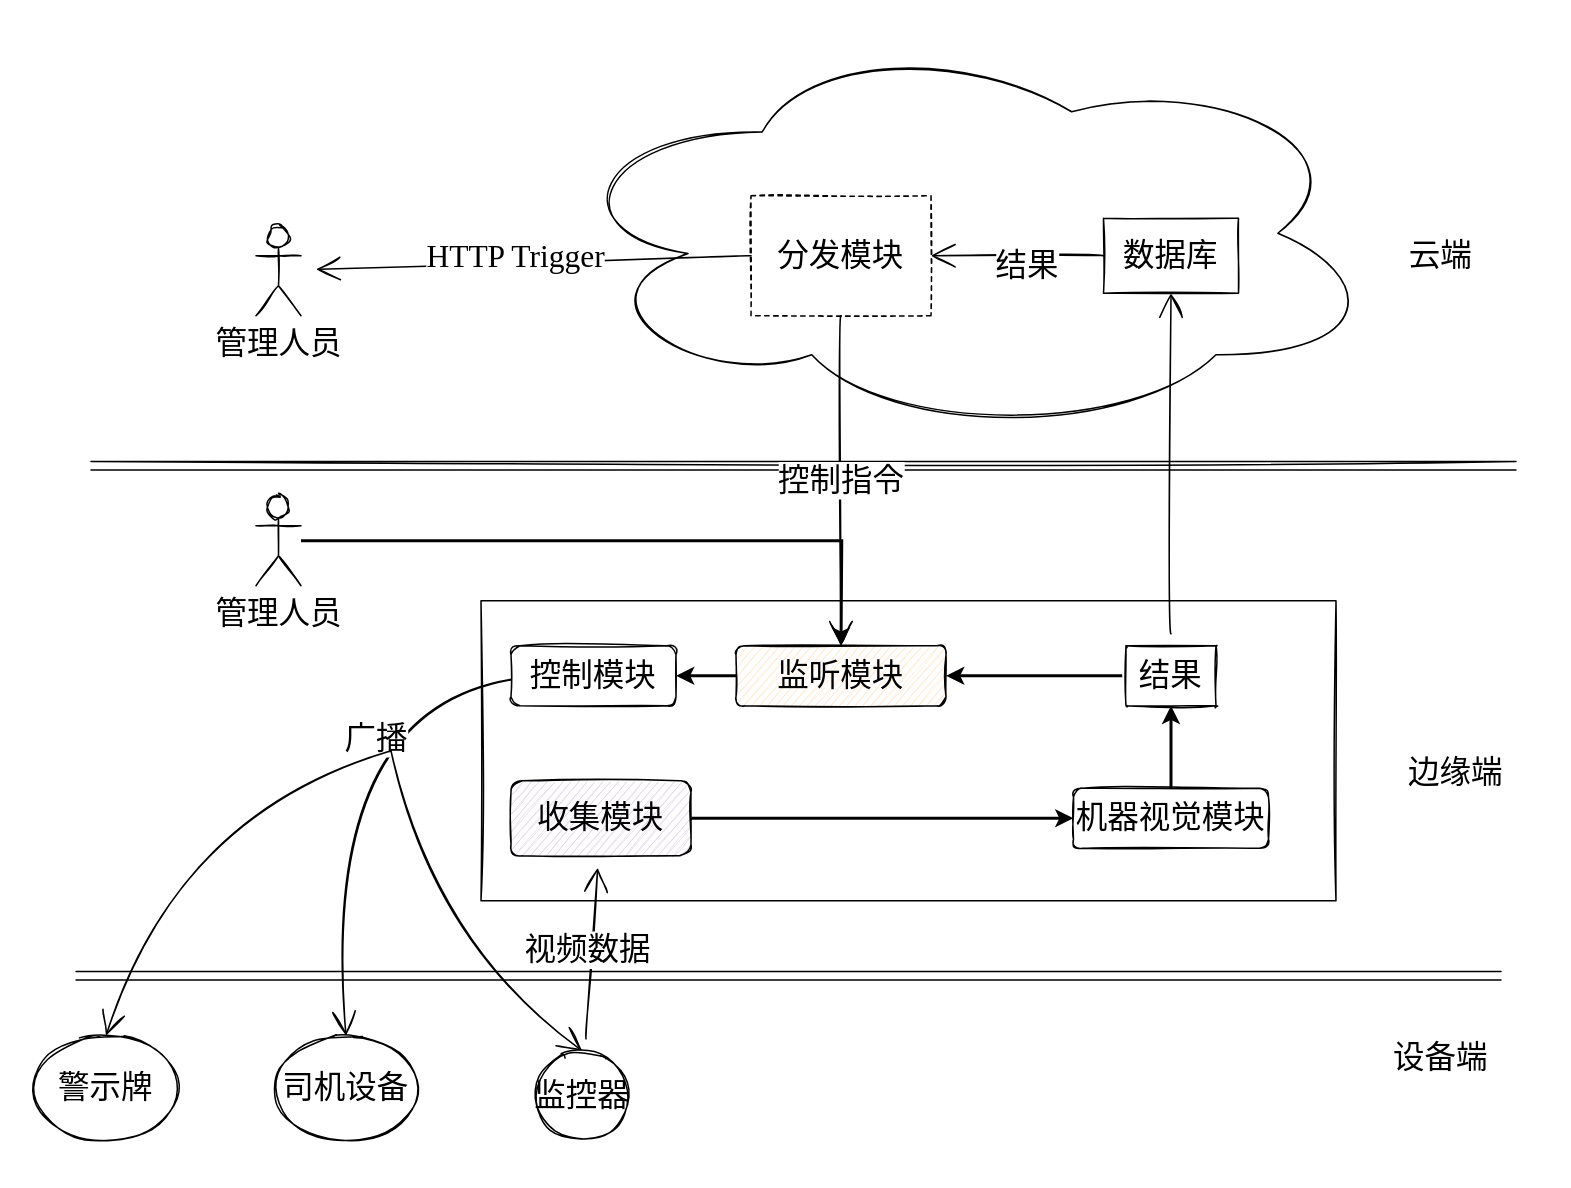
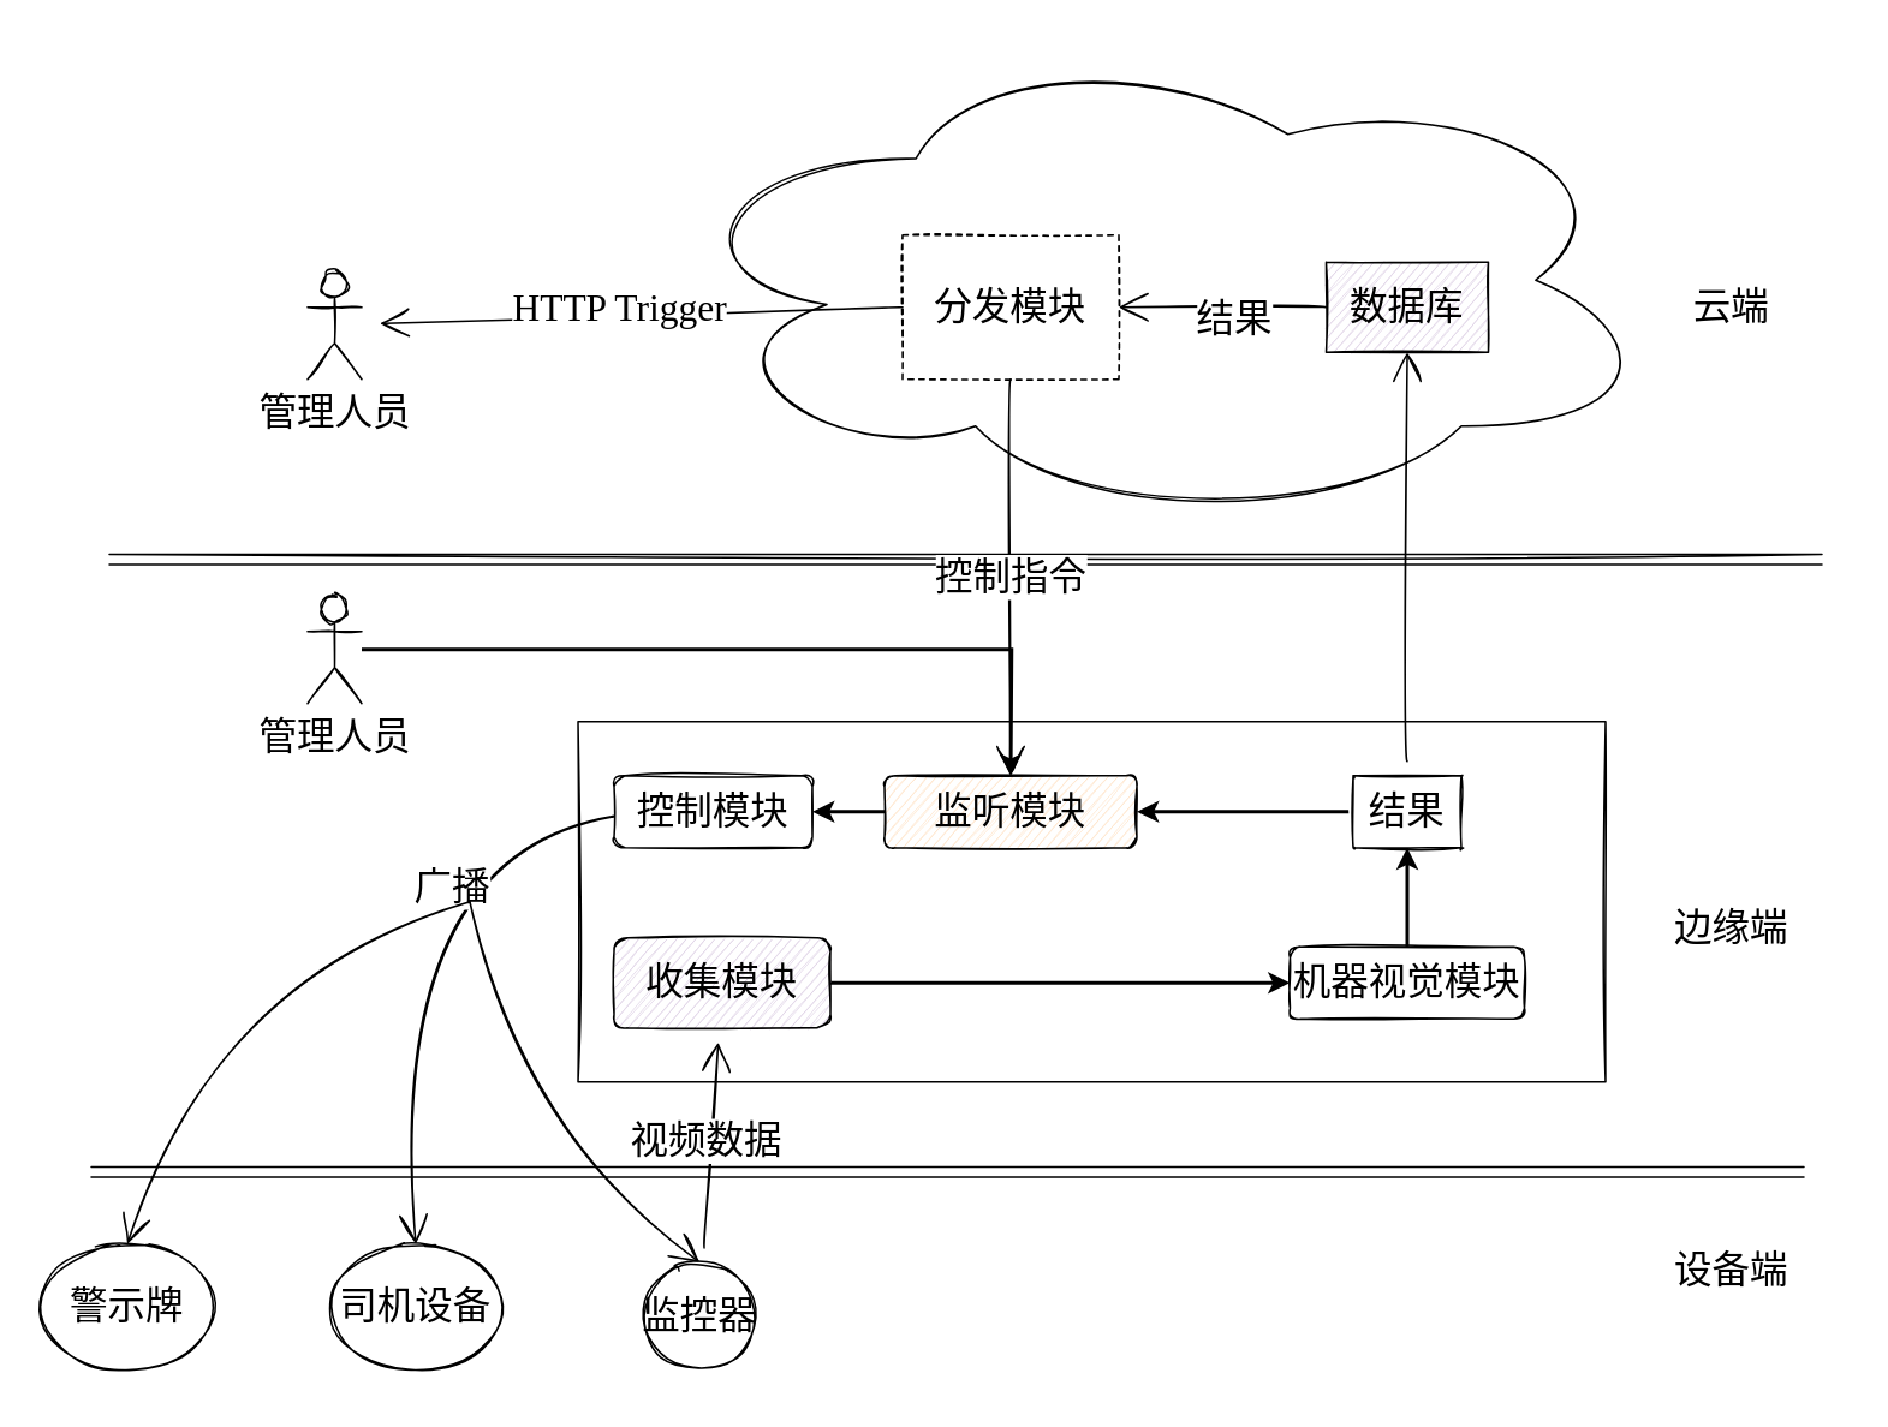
  <mxCell id="0" />
  <mxCell id="1" parent="0" />
  <mxCell id="2" value="" style="ellipse;shape=cloud;whiteSpace=wrap;html=1;sketch=1;hachureGap=4;pointerEvents=0;fontFamily=宋体;fontSize=21;" vertex="1" parent="1"><mxGeometry x="370" y="20" width="550" height="270" as="geometry" /></mxCell>
  <mxCell id="3" value="" style="rounded=0;whiteSpace=wrap;html=1;sketch=1;hachureGap=4;pointerEvents=0;fontFamily=宋体;fontSize=21;" vertex="1" parent="1"><mxGeometry x="320" y="400" width="570" height="200" as="geometry" /></mxCell>
  <mxCell id="4" style="edgeStyle=orthogonalEdgeStyle;rounded=0;orthogonalLoop=1;jettySize=auto;html=1;exitX=0;exitY=0.5;exitDx=0;exitDy=0;entryX=1;entryY=0.5;entryDx=0;entryDy=0;strokeWidth=2;fontFamily=宋体;fontSize=21;" edge="1" parent="1" source="5" target="34"><mxGeometry relative="1" as="geometry"><mxPoint x="470" y="450" as="targetPoint" /></mxGeometry></mxCell>
  <mxCell id="5" value="监听模块" style="rounded=1;whiteSpace=wrap;html=1;sketch=1;hachureGap=4;pointerEvents=0;fontFamily=宋体;fontSize=21;fillColor=#ffe6cc;" vertex="1" parent="1"><mxGeometry x="490" y="430" width="140" height="40" as="geometry" /></mxCell>
  <mxCell id="6" style="edgeStyle=orthogonalEdgeStyle;rounded=0;orthogonalLoop=1;jettySize=auto;html=1;exitX=1;exitY=0.5;exitDx=0;exitDy=0;entryX=0;entryY=0.5;entryDx=0;entryDy=0;strokeWidth=2;fontFamily=宋体;fontSize=21;" edge="1" parent="1" source="7" target="9"><mxGeometry relative="1" as="geometry" /></mxCell>
  <mxCell id="7" value="收集模块" style="rounded=1;whiteSpace=wrap;html=1;sketch=1;hachureGap=4;pointerEvents=0;fontFamily=宋体;fontSize=21;fillColor=#e1d5e7;" vertex="1" parent="1"><mxGeometry x="340" y="520" width="120" height="50" as="geometry" /></mxCell>
  <mxCell id="8" value="" style="edgeStyle=orthogonalEdgeStyle;rounded=0;orthogonalLoop=1;jettySize=auto;html=1;strokeWidth=2;fontFamily=宋体;fontSize=21;" edge="1" parent="1" source="9" target="12"><mxGeometry relative="1" as="geometry" /></mxCell>
  <mxCell id="9" value="机器视觉模块" style="rounded=1;whiteSpace=wrap;html=1;sketch=1;hachureGap=4;pointerEvents=0;fontFamily=宋体;fontSize=21;" vertex="1" parent="1"><mxGeometry x="715" y="525" width="130" height="40" as="geometry" /></mxCell>
  <mxCell id="10" value="" style="edgeStyle=none;curved=1;rounded=0;sketch=1;hachureGap=4;orthogonalLoop=1;jettySize=auto;html=1;fontFamily=宋体;fontSize=21;endArrow=open;startSize=14;endSize=14;sourcePerimeterSpacing=8;targetPerimeterSpacing=8;entryX=0.5;entryY=1;entryDx=0;entryDy=0;" edge="1" parent="1" source="12" target="25"><mxGeometry relative="1" as="geometry" /></mxCell>
  <mxCell id="11" style="edgeStyle=orthogonalEdgeStyle;rounded=0;orthogonalLoop=1;jettySize=auto;html=1;exitX=0;exitY=0.5;exitDx=0;exitDy=0;entryX=1;entryY=0.5;entryDx=0;entryDy=0;strokeWidth=2;fontFamily=宋体;fontSize=21;" edge="1" parent="1" source="12" target="5"><mxGeometry relative="1" as="geometry" /></mxCell>
  <mxCell id="12" value="结果" style="rounded=1;whiteSpace=wrap;html=1;sketch=1;hachureGap=4;pointerEvents=0;fontFamily=宋体;fontSize=21;arcSize=0;" vertex="1" parent="1"><mxGeometry x="750" y="430" width="60" height="40" as="geometry" /></mxCell>
  <mxCell id="13" value="" style="edgeStyle=none;curved=1;rounded=0;sketch=1;hachureGap=4;orthogonalLoop=1;jettySize=auto;html=1;fontFamily=宋体;fontSize=21;endArrow=open;startSize=14;endSize=14;sourcePerimeterSpacing=8;targetPerimeterSpacing=8;" edge="1" parent="1" source="15" target="7"><mxGeometry relative="1" as="geometry" /></mxCell>
  <mxCell id="14" value="视频数据" style="edgeLabel;html=1;align=center;verticalAlign=middle;resizable=0;points=[];fontSize=21;fontFamily=宋体;" vertex="1" connectable="0" parent="13"><mxGeometry x="0.031" y="4" relative="1" as="geometry"><mxPoint as="offset" /></mxGeometry></mxCell>
  <mxCell id="15" value="监控器" style="ellipse;whiteSpace=wrap;html=1;sketch=1;hachureGap=4;pointerEvents=0;fontFamily=宋体;fontSize=21;" vertex="1" parent="1"><mxGeometry x="355" y="700" width="65" height="60" as="geometry" /></mxCell>
  <mxCell id="16" value="司机设备" style="ellipse;whiteSpace=wrap;html=1;sketch=1;hachureGap=4;pointerEvents=0;fontFamily=宋体;fontSize=21;" vertex="1" parent="1"><mxGeometry x="180" y="690" width="100" height="70" as="geometry" /></mxCell>
  <mxCell id="17" value="广播" style="edgeStyle=none;orthogonalLoop=1;jettySize=auto;html=1;rounded=0;sketch=1;hachureGap=4;fontFamily=宋体;fontSize=21;endArrow=open;startSize=14;endSize=14;sourcePerimeterSpacing=8;targetPerimeterSpacing=8;curved=1;entryX=0.5;entryY=0;entryDx=0;entryDy=0;" edge="1" parent="1" target="16"><mxGeometry x="0.027" y="36" width="120" relative="1" as="geometry"><mxPoint x="370" y="450" as="sourcePoint" /><mxPoint x="240" y="660" as="targetPoint" /><Array as="points"><mxPoint x="210" y="450" /></Array><mxPoint y="-1" as="offset" /></mxGeometry></mxCell>
  <mxCell id="18" value="警示牌" style="ellipse;whiteSpace=wrap;html=1;sketch=1;hachureGap=4;pointerEvents=0;fontFamily=宋体;fontSize=21;" vertex="1" parent="1"><mxGeometry x="20" y="690" width="100" height="70" as="geometry" /></mxCell>
  <mxCell id="19" value="" style="edgeStyle=none;orthogonalLoop=1;jettySize=auto;html=1;rounded=0;sketch=1;hachureGap=4;fontFamily=宋体;fontSize=21;endArrow=open;startSize=14;endSize=14;sourcePerimeterSpacing=8;targetPerimeterSpacing=8;curved=1;entryX=0.5;entryY=0.071;entryDx=0;entryDy=0;entryPerimeter=0;" edge="1" parent="1"><mxGeometry width="120" relative="1" as="geometry"><mxPoint x="260" y="500" as="sourcePoint" /><mxPoint x="70" y="689.97" as="targetPoint" /><Array as="points"><mxPoint x="120" y="540" /></Array></mxGeometry></mxCell>
  <mxCell id="20" value="" style="shape=link;html=1;rounded=0;sketch=1;hachureGap=4;fontFamily=宋体;fontSize=21;endArrow=open;startSize=14;endSize=14;sourcePerimeterSpacing=8;targetPerimeterSpacing=8;curved=1;width=-5.714;" edge="1" parent="1"><mxGeometry width="100" relative="1" as="geometry"><mxPoint x="50" y="650" as="sourcePoint" /><mxPoint x="1000" y="650" as="targetPoint" /></mxGeometry></mxCell>
  <mxCell id="21" value="设备端" style="text;strokeColor=none;fillColor=none;html=1;align=center;verticalAlign=middle;whiteSpace=wrap;rounded=0;sketch=1;hachureGap=4;pointerEvents=0;fontFamily=宋体;fontSize=21;" vertex="1" parent="1"><mxGeometry x="895" width="130" height="130" as="geometry" y="640" /></mxCell>
- <mxCell id="22" value="边缘端" style="text;strokeColor=none;fillColor=none;html=1;align=center;verticalAlign=middle;whiteSpace=wrap;rounded=0;sketch=1;hachureGap=4;pointerEvents=0;fontFamily=宋体;fontSize=21;" vertex="1" parent="1"><mxGeometry x="905" y="450" width="130" height="130" as="geometry" /></mxCell>
+ <mxCell id="22" value="边缘端" style="text;strokeColor=none;fillColor=none;html=1;align=center;verticalAlign=middle;whiteSpace=wrap;rounded=0;sketch=1;hachureGap=4;pointerEvents=0;fontFamily=宋体;fontSize=21;" vertex="1" parent="1"><mxGeometry x="895" y="450" width="130" height="130" as="geometry" /></mxCell>
  <mxCell id="23" value="" style="shape=link;html=1;rounded=0;sketch=1;hachureGap=4;fontFamily=宋体;fontSize=21;endArrow=open;startSize=14;endSize=14;sourcePerimeterSpacing=8;targetPerimeterSpacing=8;curved=1;width=-5.714;" edge="1" parent="1"><mxGeometry width="100" relative="1" as="geometry"><mxPoint x="60" y="310" as="sourcePoint" /><mxPoint x="1010" y="310" as="targetPoint" /></mxGeometry></mxCell>
  <mxCell id="24" value="云端" style="text;strokeColor=none;fillColor=none;html=1;align=center;verticalAlign=middle;whiteSpace=wrap;rounded=0;sketch=1;hachureGap=4;pointerEvents=0;fontFamily=宋体;fontSize=21;" vertex="1" parent="1"><mxGeometry x="895" y="105" width="130" height="130" as="geometry" /></mxCell>
- <mxCell id="25" value="数据库" style="rounded=0;whiteSpace=wrap;html=1;sketch=1;hachureGap=4;pointerEvents=0;fontFamily=宋体;fontSize=21;" vertex="1" parent="1"><mxGeometry x="735" y="145" width="90" height="50" as="geometry" /></mxCell>
+ <mxCell id="25" value="数据库" style="rounded=0;whiteSpace=wrap;html=1;sketch=1;hachureGap=4;pointerEvents=0;fontFamily=宋体;fontSize=21;fillColor=#e1d5e7;" vertex="1" parent="1"><mxGeometry x="735" y="145" width="90" height="50" as="geometry" /></mxCell>
  <mxCell id="26" value="" style="edgeStyle=none;curved=1;rounded=0;sketch=1;hachureGap=4;orthogonalLoop=1;jettySize=auto;html=1;fontFamily=宋体;fontSize=21;endArrow=open;startSize=14;endSize=14;sourcePerimeterSpacing=8;targetPerimeterSpacing=8;exitX=0;exitY=0.5;exitDx=0;exitDy=0;entryX=1;entryY=0.5;entryDx=0;entryDy=0;" edge="1" parent="1" source="25" target="28"><mxGeometry relative="1" as="geometry"><mxPoint x="727" y="119.354" as="sourcePoint" /></mxGeometry></mxCell>
  <mxCell id="27" value="结果" style="edgeLabel;html=1;align=center;verticalAlign=middle;resizable=0;points=[];fontSize=21;fontFamily=宋体;" vertex="1" connectable="0" parent="26"><mxGeometry x="-0.09" y="6" relative="1" as="geometry"><mxPoint as="offset" /></mxGeometry></mxCell>
  <mxCell id="28" value="分发模块" style="rounded=0;whiteSpace=wrap;html=1;sketch=1;hachureGap=4;pointerEvents=0;fontFamily=宋体;fontSize=21;dashed=1;" vertex="1" parent="1"><mxGeometry x="500" y="130" width="120" height="80" as="geometry" /></mxCell>
  <mxCell id="29" value="管理人员" style="shape=umlActor;verticalLabelPosition=bottom;verticalAlign=top;html=1;outlineConnect=0;sketch=1;hachureGap=4;pointerEvents=0;fontFamily=宋体;fontSize=21;" vertex="1" parent="1"><mxGeometry x="170" y="150" width="30" height="60" as="geometry" /></mxCell>
  <mxCell id="30" value="控制指令" style="edgeStyle=none;orthogonalLoop=1;jettySize=auto;html=1;rounded=0;sketch=1;hachureGap=4;fontFamily=宋体;fontSize=21;endArrow=open;startSize=14;endSize=14;sourcePerimeterSpacing=8;targetPerimeterSpacing=8;curved=1;exitX=0.5;exitY=1;exitDx=0;exitDy=0;entryX=0.5;entryY=0;entryDx=0;entryDy=0;" edge="1" parent="1" source="28" target="5"><mxGeometry width="120" relative="1" as="geometry"><mxPoint x="470" y="310" as="sourcePoint" /><mxPoint x="590" y="310" as="targetPoint" /><Array as="points" /></mxGeometry></mxCell>
  <mxCell id="31" value="" style="edgeStyle=none;orthogonalLoop=1;jettySize=auto;html=1;rounded=0;sketch=1;hachureGap=4;fontFamily=宋体;fontSize=21;endArrow=open;startSize=14;endSize=14;sourcePerimeterSpacing=8;targetPerimeterSpacing=8;curved=1;exitX=0;exitY=0.5;exitDx=0;exitDy=0;" edge="1" parent="1" source="28"><mxGeometry width="120" relative="1" as="geometry"><mxPoint x="330" y="350" as="sourcePoint" /><mxPoint x="210" y="179" as="targetPoint" /><Array as="points" /></mxGeometry></mxCell>
  <mxCell id="32" value="HTTP Trigger" style="edgeLabel;html=1;align=center;verticalAlign=middle;resizable=0;points=[];fontSize=21;fontFamily=Times New Roman;" vertex="1" connectable="0" parent="31"><mxGeometry x="0.079" y="-4" relative="1" as="geometry"><mxPoint as="offset" /></mxGeometry></mxCell>
  <mxCell id="33" value="" style="edgeStyle=none;orthogonalLoop=1;jettySize=auto;html=1;rounded=0;sketch=1;hachureGap=4;fontFamily=宋体;fontSize=21;endArrow=open;startSize=14;endSize=14;sourcePerimeterSpacing=8;targetPerimeterSpacing=8;curved=1;entryX=0.5;entryY=0;entryDx=0;entryDy=0;" edge="1" parent="1" target="15"><mxGeometry width="120" relative="1" as="geometry"><mxPoint x="260" y="500" as="sourcePoint" /><mxPoint x="330" y="480" as="targetPoint" /><Array as="points"><mxPoint x="290" y="630" /></Array></mxGeometry></mxCell>
  <mxCell id="34" value="控制模块" style="rounded=1;whiteSpace=wrap;html=1;sketch=1;hachureGap=4;pointerEvents=0;fontFamily=宋体;fontSize=21;" vertex="1" parent="1"><mxGeometry x="340" y="430" width="110" height="40" as="geometry" /></mxCell>
  <mxCell id="35" style="edgeStyle=orthogonalEdgeStyle;rounded=0;orthogonalLoop=1;jettySize=auto;html=1;strokeWidth=2;fontFamily=宋体;fontSize=21;" edge="1" parent="1" source="36"><mxGeometry relative="1" as="geometry"><mxPoint x="560" y="430" as="targetPoint" /></mxGeometry></mxCell>
  <mxCell id="36" value="管理人员" style="shape=umlActor;verticalLabelPosition=bottom;verticalAlign=top;html=1;outlineConnect=0;sketch=1;hachureGap=4;pointerEvents=0;fontFamily=宋体;fontSize=21;" vertex="1" parent="1"><mxGeometry x="170" y="330" width="30" height="60" as="geometry" /></mxCell>
